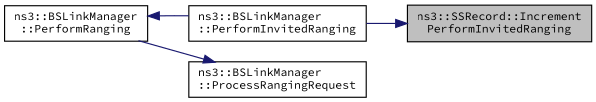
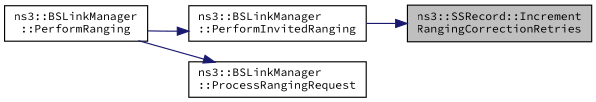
  digraph {
    fontname="Source Code Pro"
    rankdir=RL
    node [color=black fillcolor=white fontname="Source Code Pro" fontsize=10 shape=record style=filled]
    edge [color=midnightblue dir=back fontname="Source Code Pro" fontsize=10 labelfontname=Helvetica labelfontsize=10 style=solid]
-   n1 [fillcolor=grey75 fontcolor=black height=0.2 label="ns3::SSRecord::Increment\lPerformInvitedRanging" width=0.4]
+   n1 [fillcolor=grey75 fontcolor=black height=0.2 label="ns3::SSRecord::Increment\lRangingCorrectionRetries" width=0.4]
    n2 [height=0.2 label="ns3::BSLinkManager\l::PerformInvitedRanging" width=0.4]
    n3 [height=0.2 label="ns3::BSLinkManager\l::PerformRanging" width=0.4]
    n4 [height=0.2 label="ns3::BSLinkManager\l::ProcessRangingRequest" width=0.4]
    n1 -> n2
-   n3 -> n2
+   n2 -> n3
    n4 -> n3
  }
